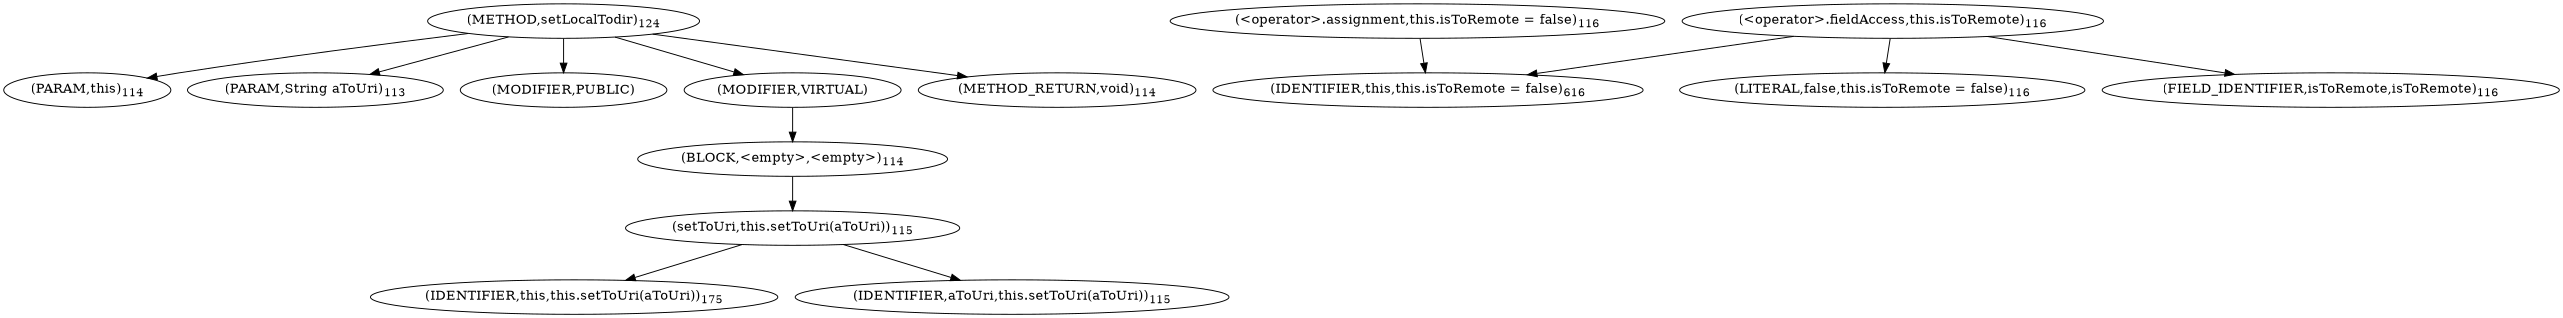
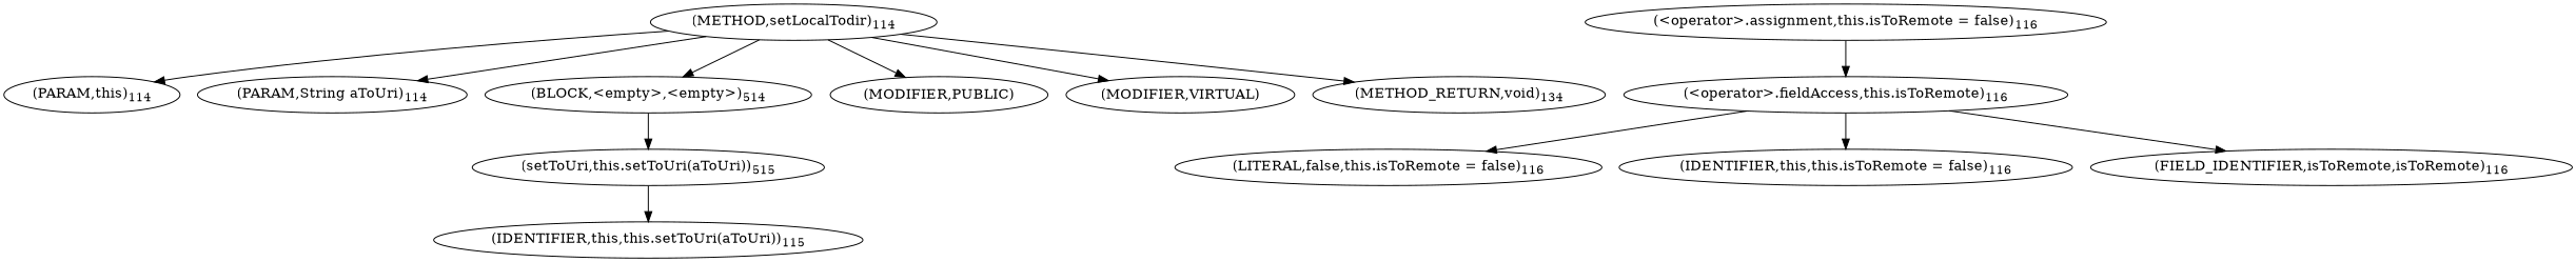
  digraph {
-   n1 [label=<(METHOD,setLocalTodir)<SUB>124</SUB>>]
+   n1 [label=<(METHOD,setLocalTodir)<SUB>114</SUB>>]
    n2 [label=<(PARAM,this)<SUB>114</SUB>>]
-   n3 [label=<(PARAM,String aToUri)<SUB>113</SUB>>]
-   n4 [label=<(BLOCK,&lt;empty&gt;,&lt;empty&gt;)<SUB>114</SUB>>]
+   n3 [label=<(PARAM,String aToUri)<SUB>114</SUB>>]
+   n4 [label=<(BLOCK,&lt;empty&gt;,&lt;empty&gt;)<SUB>514</SUB>>]
    n5 [label=<(MODIFIER,PUBLIC)>]
    n6 [label=<(MODIFIER,VIRTUAL)>]
-   n7 [label=<(METHOD_RETURN,void)<SUB>114</SUB>>]
-   n8 [label=<(setToUri,this.setToUri(aToUri))<SUB>115</SUB>>]
-   n9 [label=<(IDENTIFIER,this,this.setToUri(aToUri))<SUB>175</SUB>>]
-   n10 [label=<(IDENTIFIER,aToUri,this.setToUri(aToUri))<SUB>115</SUB>>]
+   n7 [label=<(METHOD_RETURN,void)<SUB>134</SUB>>]
+   n8 [label=<(setToUri,this.setToUri(aToUri))<SUB>515</SUB>>]
+   n9 [label=<(IDENTIFIER,this,this.setToUri(aToUri))<SUB>115</SUB>>]
    n11 [label=<(&lt;operator&gt;.assignment,this.isToRemote = false)<SUB>116</SUB>>]
    n12 [label=<(&lt;operator&gt;.fieldAccess,this.isToRemote)<SUB>116</SUB>>]
    n13 [label=<(LITERAL,false,this.isToRemote = false)<SUB>116</SUB>>]
-   n14 [label=<(IDENTIFIER,this,this.isToRemote = false)<SUB>616</SUB>>]
+   n14 [label=<(IDENTIFIER,this,this.isToRemote = false)<SUB>116</SUB>>]
    n15 [label=<(FIELD_IDENTIFIER,isToRemote,isToRemote)<SUB>116</SUB>>]
    n1 -> n2
    n1 -> n3
-   n6 -> n4
+   n1 -> n4
    n1 -> n5
    n1 -> n6
    n1 -> n7
    n4 -> n8
    n8 -> n9
-   n8 -> n10
-   n11 -> n14
+   n11 -> n12
    n12 -> n13
    n12 -> n14
    n12 -> n15
  }
